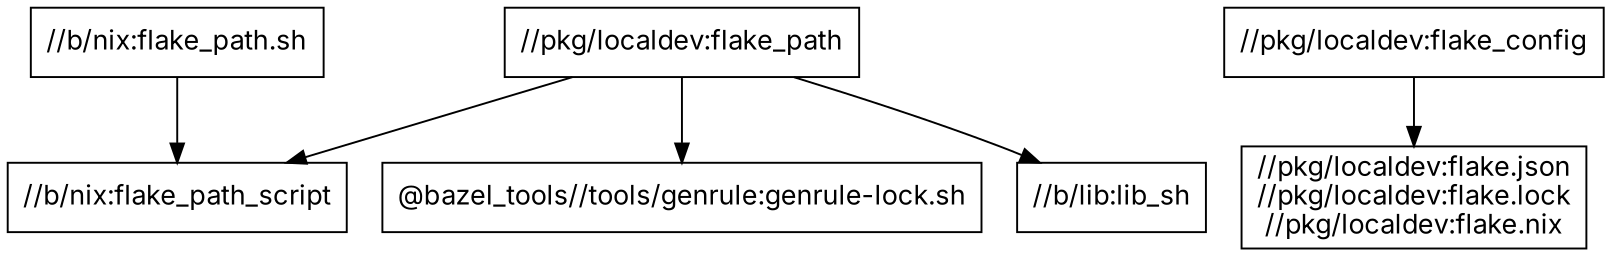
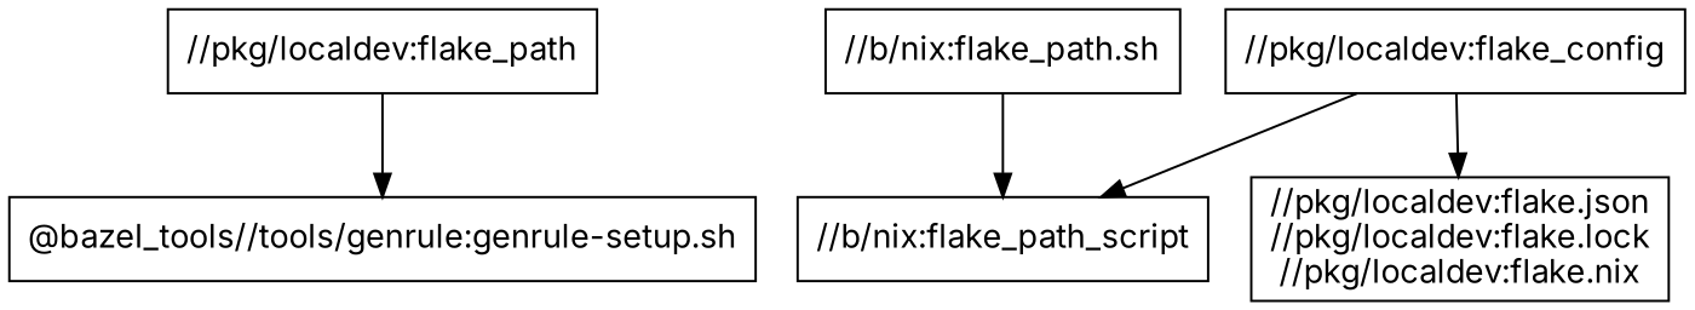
  digraph {
    fontname=Inter
    node [fontname=Inter shape=box]
    edge [fontname=Inter]
    "//pkg/localdev:flake_path"
    "//b/nix:flake_path_script"
-   "@bazel_tools//tools/genrule:genrule-setup.sh" [label="@bazel_tools//tools/genrule:genrule-lock.sh"]
-   "//b/lib:lib_sh"
+   "@bazel_tools//tools/genrule:genrule-setup.sh"
    "//pkg/localdev:flake_config"
    "//pkg/localdev:flake.json\n//pkg/localdev:flake.lock\n//pkg/localdev:flake.nix"
    "//b/nix:flake_path.sh"
-   "//pkg/localdev:flake_path" -> "//b/nix:flake_path_script"
+   "//pkg/localdev:flake_config" -> "//b/nix:flake_path_script"
    "//pkg/localdev:flake_path" -> "@bazel_tools//tools/genrule:genrule-setup.sh"
-   "//pkg/localdev:flake_path" -> "//b/lib:lib_sh"
    "//pkg/localdev:flake_config" -> "//pkg/localdev:flake.json\n//pkg/localdev:flake.lock\n//pkg/localdev:flake.nix"
    "//b/nix:flake_path.sh" -> "//b/nix:flake_path_script"
  }
